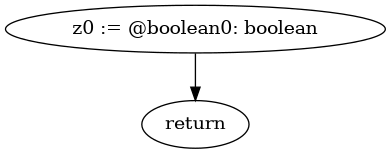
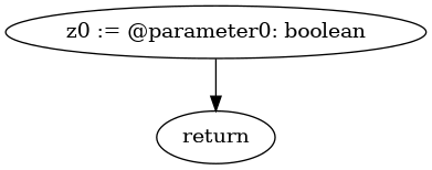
  digraph {
-   "z0 := @parameter0: boolean" [label="z0 := @boolean0: boolean"]
+   "z0 := @parameter0: boolean"
    return
    "z0 := @parameter0: boolean" -> return
  }
